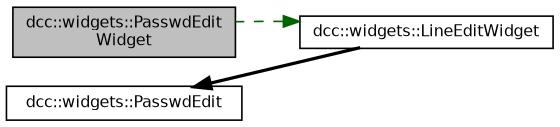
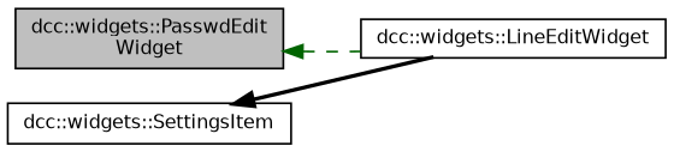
  digraph {
    fontname="DejaVu Sans"
    rankdir=LR
    node [color=black fillcolor=white fontname="DejaVu Sans" fontsize=10 shape=record style=filled]
    edge [dir=back fontname="DejaVu Sans" fontsize=10 labelfontname=Helvetica labelfontsize=10]
    n1 [fillcolor=grey75 fontcolor=black height=0.2 label="dcc::widgets::PasswdEdit\lWidget" width=0.4]
    n2 [height=0.2 label="dcc::widgets::LineEditWidget" width=0.4]
-   n3 [height=0.2 label="dcc::widgets::PasswdEdit" width=0.4]
-   n2 -> n1 [color=darkgreen style=dashed]
+   n3 [height=0.2 label="dcc::widgets::SettingsItem" width=0.4]
+   n1 -> n2 [color=darkgreen style=dashed]
    n3 -> n2 [color=black style=bold]
  }
